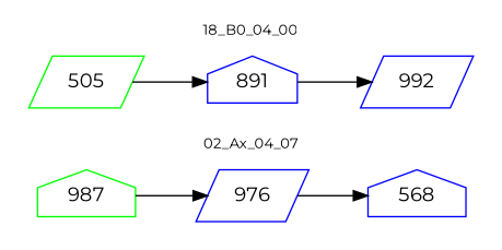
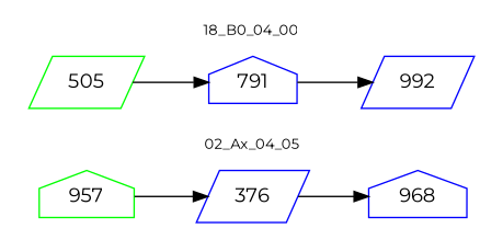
  digraph {
    fontname=Montserrat
    rankdir=LR
    node [color=blue fontname=Montserrat shape=house]
    edge [color=black fontname=Montserrat]
-   n1 [color=green label=987]
-   n2 [label=976 shape=parallelogram]
-   n3 [label=568]
+   n1 [color=green label=957]
+   n2 [label=376 shape=parallelogram]
+   n3 [label=968]
    n4 [color=green label=505 shape=parallelogram]
-   n5 [label=891]
+   n5 [label=791]
    n6 [label=992 shape=parallelogram]
    subgraph cluster_1 {
      color=white
      fontsize=10
-     label="02_Ax_04_07"
+     label="02_Ax_04_05"
      n1
      n2
      n3
    }
    subgraph cluster_2 {
      color=white
      fontsize=10
      label="18_B0_04_00"
      n4
      n5
      n6
    }
    n1 -> n2
    n2 -> n3
    n4 -> n5
    n5 -> n6
  }
